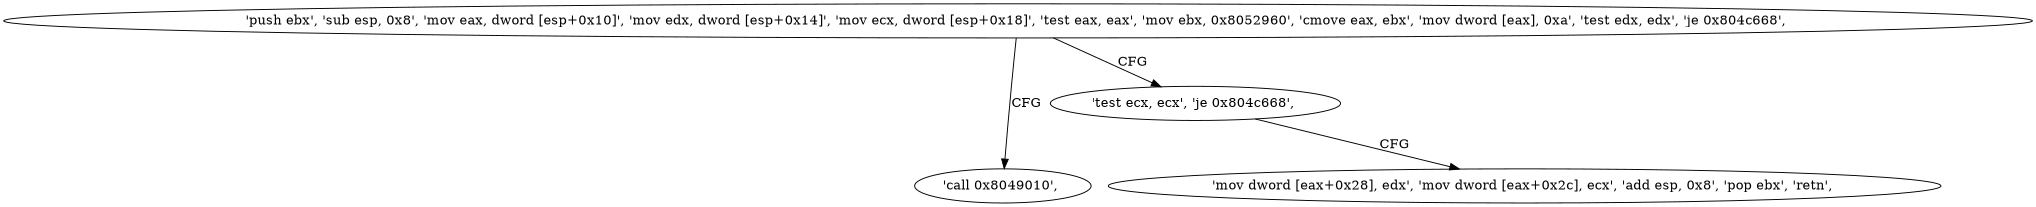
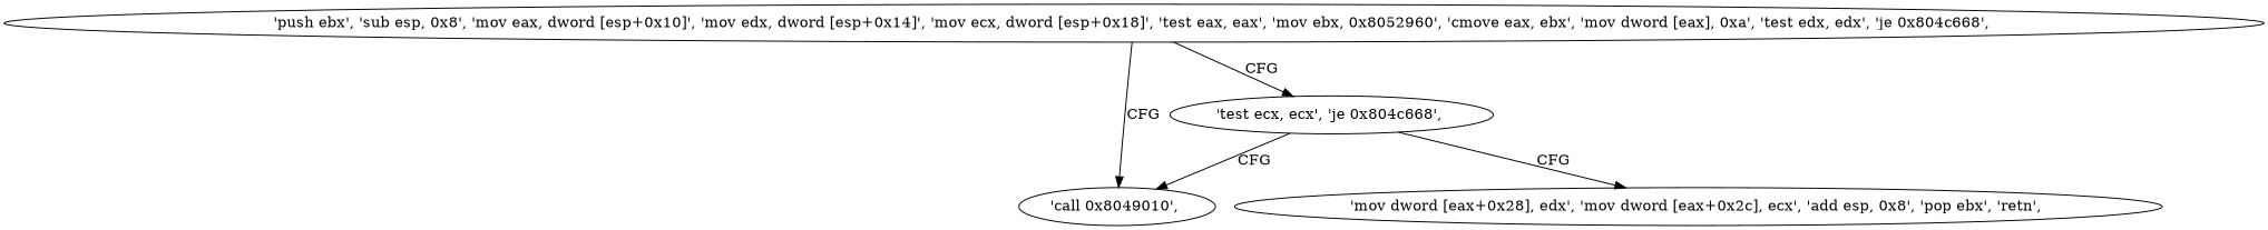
  digraph {
    n1 [label="'push ebx', 'sub esp, 0x8', 'mov eax, dword [esp+0x10]', 'mov edx, dword [esp+0x14]', 'mov ecx, dword [esp+0x18]', 'test eax, eax', 'mov ebx, 0x8052960', 'cmove eax, ebx', 'mov dword [eax], 0xa', 'test edx, edx', 'je 0x804c668', "]
    n2 [label="'call 0x8049010', "]
    n3 [label="'test ecx, ecx', 'je 0x804c668', "]
    n4 [label="'mov dword [eax+0x28], edx', 'mov dword [eax+0x2c], ecx', 'add esp, 0x8', 'pop ebx', 'retn', "]
    n1 -> n2 [label=CFG]
    n1 -> n3 [label=CFG]
+   n3 -> n2 [label=CFG]
    n3 -> n4 [label=CFG]
  }
